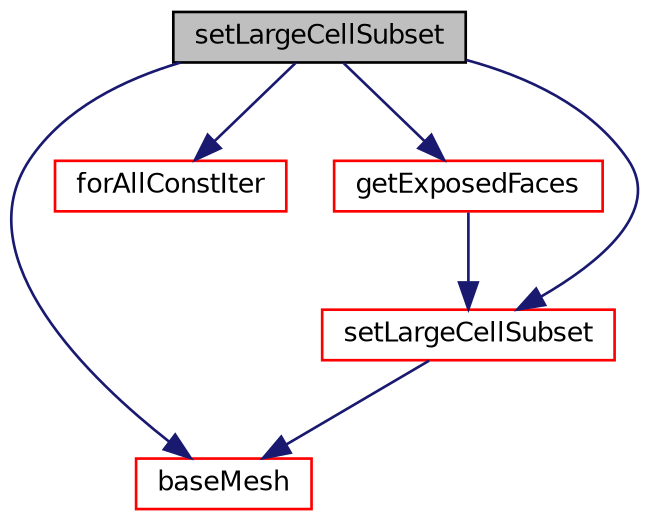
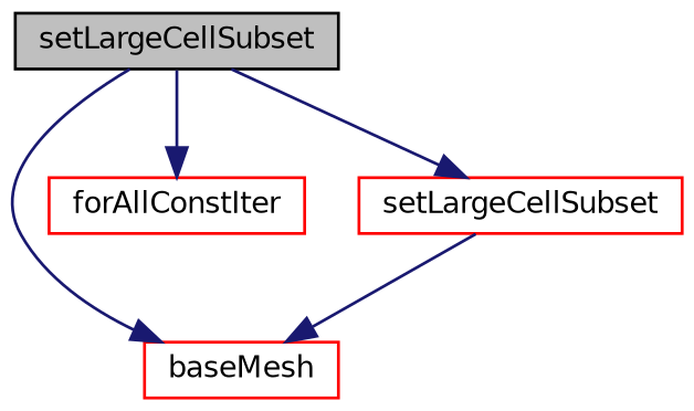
  digraph {
    rankdir=TB
    node [color=red fontname=Helvetica fontsize=10 shape=record]
    edge [color=midnightblue fontname=Helvetica fontsize=10 labelfontname=Helvetica labelfontsize=10 style=solid]
    n1 [color=black fillcolor=grey75 fontcolor=black height=0.2 label=setLargeCellSubset style=filled width=0.4]
    n2 [height=0.2 label=baseMesh width=0.4]
    n3 [height=0.2 label=forAllConstIter width=0.4]
-   n4 [height=0.2 label=getExposedFaces width=0.4]
    n5 [height=0.2 label=setLargeCellSubset width=0.4]
    n1 -> n2
    n1 -> n3
-   n1 -> n4
    n1 -> n5
-   n4 -> n5
    n5 -> n2
  }
